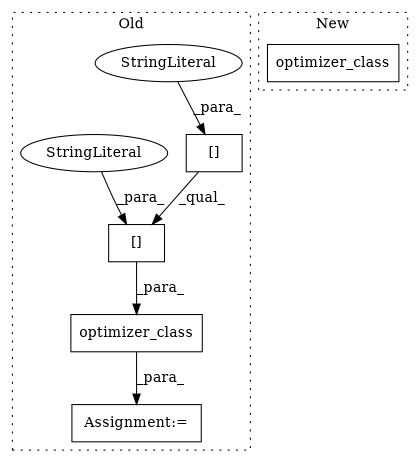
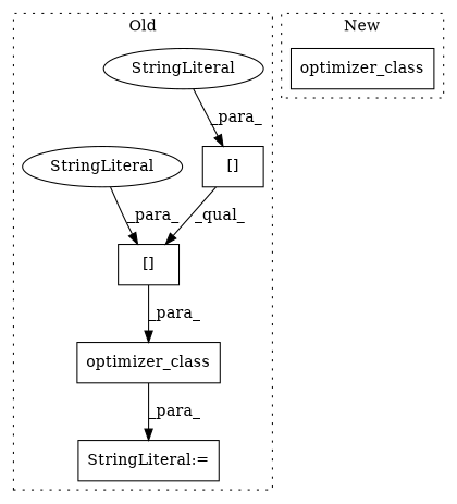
  digraph {
    node [a=32 shape=box]
    n1 [l="16,1" label=optimizer_class s="3735,3777"]
    n2 [a=2 l="14,1" label="[]" s="3751,3776"]
-   n3 [a=7 l=1 label="Assignment:=" s=3734]
+   n3 [a=7 l=1 label="StringLiteral:=" s=3734]
    n4 [a=2 l="5,1" label="[]" s="3751,3763"]
    n5 [a=45 l=7 label=StringLiteral s=3756 shape=ellipse]
    n6 [a=45 l=11 label=StringLiteral s=3765 shape=ellipse]
    n7 [l=17 label=optimizer_class s=3714]
    subgraph cluster_1 {
      label=Old
      style=dotted
      n1
      n2
      n3
      n4
      n5
      n6
    }
    subgraph cluster_2 {
      label=New
      style=dotted
      n7
    }
    n1 -> n3 [label=_para_]
    n2 -> n1 [label=_para_]
    n4 -> n2 [label=_qual_]
    n5 -> n4 [label=_para_]
    n6 -> n2 [label=_para_]
  }
